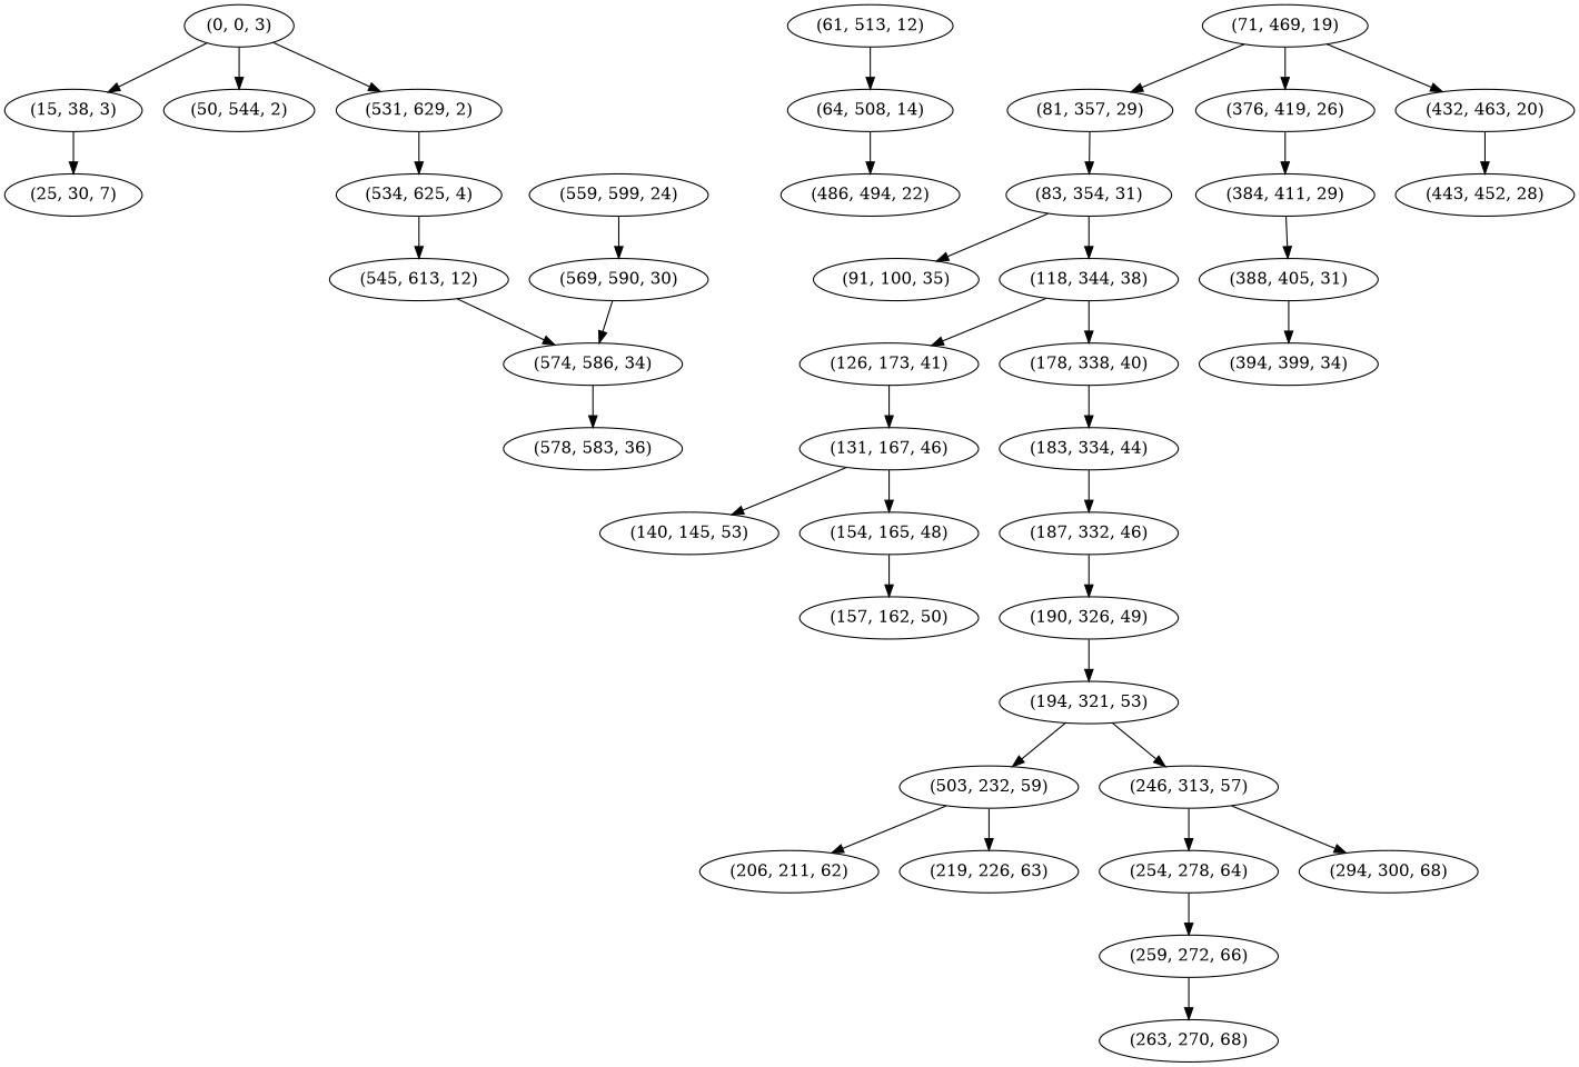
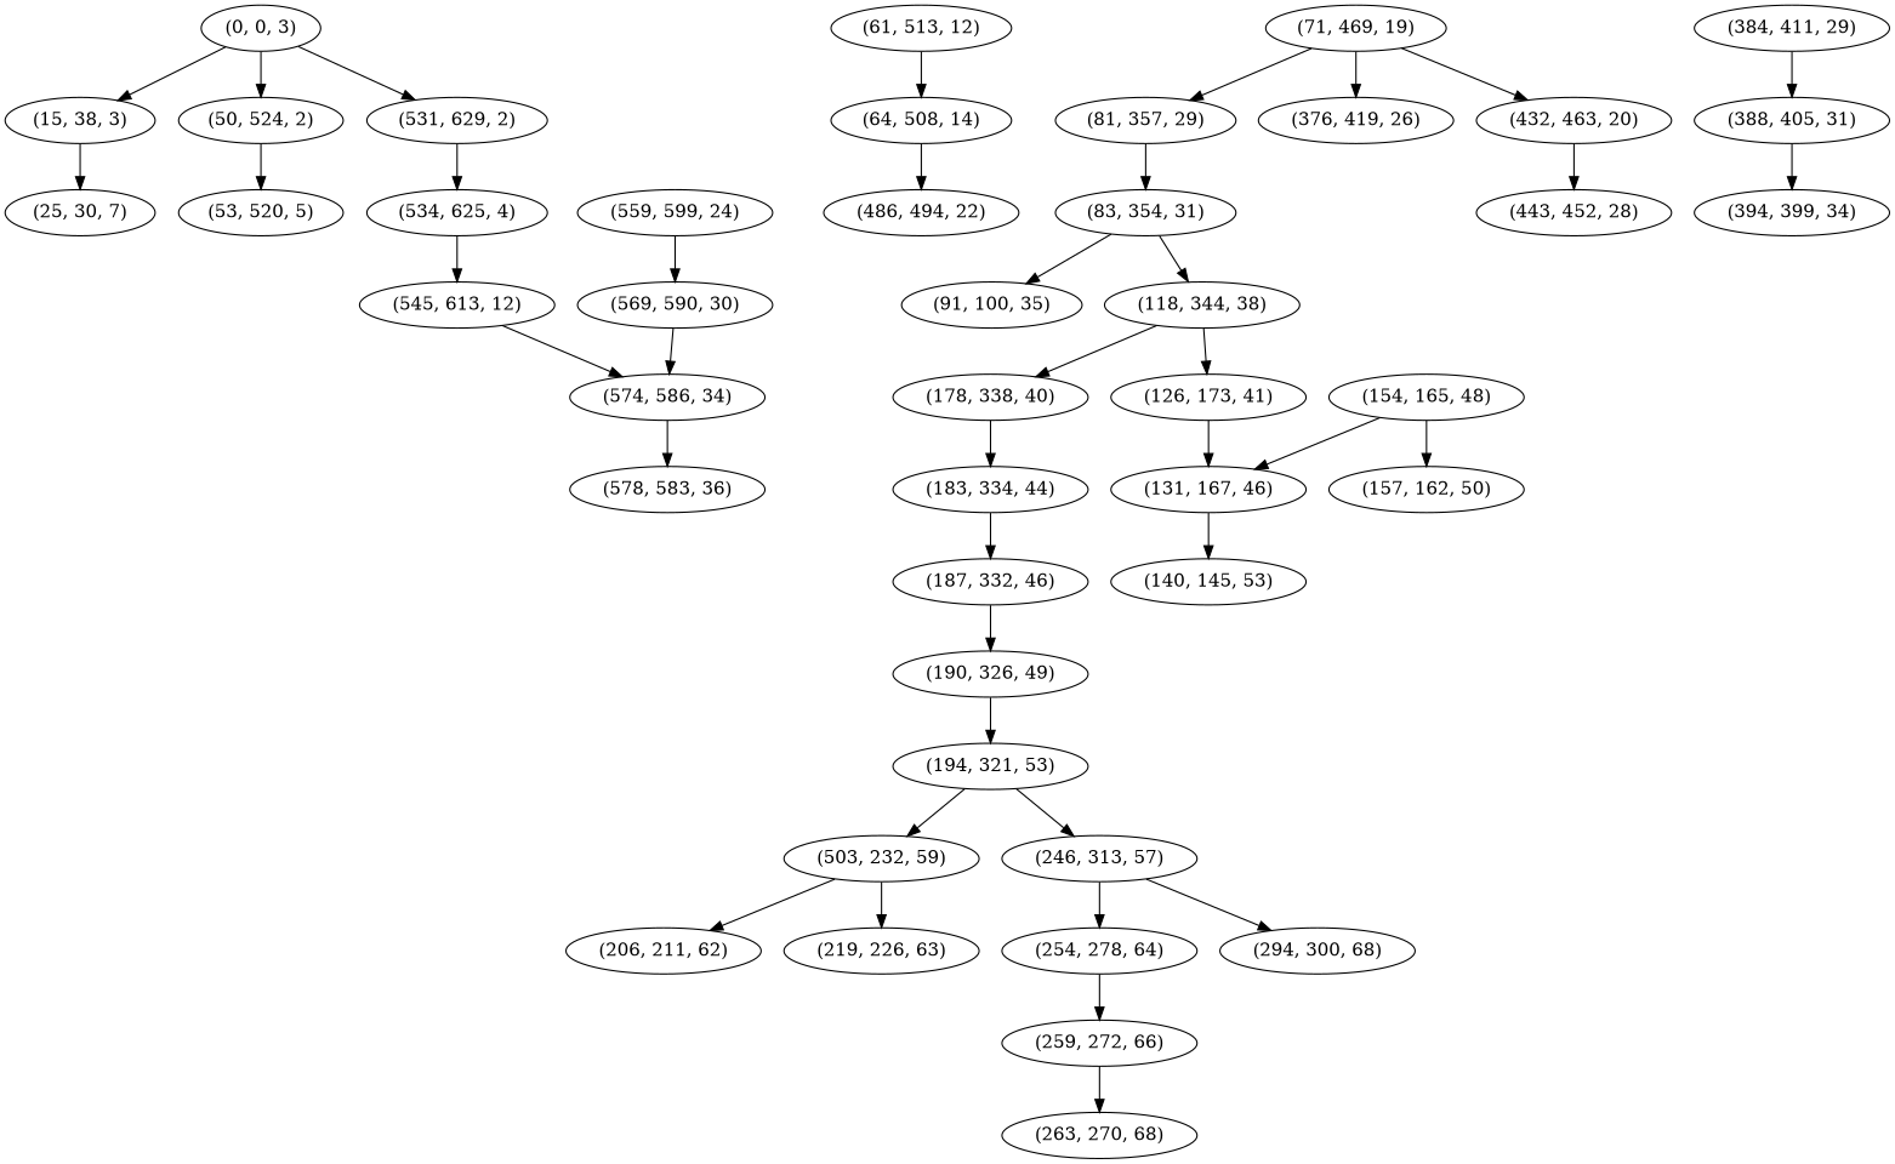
  digraph {
    n1 [label="(0, 0, 3)"]
    "(15, 38, 3)"
-   "(50, 524, 2)" [label="(50, 544, 2)"]
+   "(50, 524, 2)"
    "(531, 629, 2)"
    "(25, 30, 7)"
+   "(53, 520, 5)"
    "(534, 625, 4)"
    "(61, 513, 12)"
    "(64, 508, 14)"
    "(486, 494, 22)"
    "(71, 469, 19)"
    "(81, 357, 29)"
    "(376, 419, 26)"
    "(432, 463, 20)"
    "(83, 354, 31)"
    "(384, 411, 29)"
    "(443, 452, 28)"
    "(91, 100, 35)"
    "(118, 344, 38)"
    "(126, 173, 41)"
    "(178, 338, 40)"
    "(131, 167, 46)"
    "(183, 334, 44)"
    "(140, 145, 53)"
    "(154, 165, 48)"
    "(157, 162, 50)"
    "(187, 332, 46)"
    "(190, 326, 49)"
    "(194, 321, 53)"
    n30 [label="(503, 232, 59)"]
    "(246, 313, 57)"
    "(206, 211, 62)"
    "(219, 226, 63)"
    "(254, 278, 64)"
    n35 [label="(294, 300, 68)"]
    "(259, 272, 66)"
    "(263, 270, 68)"
    "(388, 405, 31)"
    "(394, 399, 34)"
    "(545, 613, 12)"
    "(574, 586, 34)"
    "(559, 599, 24)"
    "(569, 590, 30)"
    "(578, 583, 36)"
    n1 -> "(15, 38, 3)"
    n1 -> "(50, 524, 2)"
    n1 -> "(531, 629, 2)"
    "(15, 38, 3)" -> "(25, 30, 7)"
+   "(50, 524, 2)" -> "(53, 520, 5)"
    "(531, 629, 2)" -> "(534, 625, 4)"
    "(534, 625, 4)" -> "(545, 613, 12)"
    "(61, 513, 12)" -> "(64, 508, 14)"
    "(64, 508, 14)" -> "(486, 494, 22)"
    "(71, 469, 19)" -> "(81, 357, 29)"
    "(71, 469, 19)" -> "(376, 419, 26)"
    "(71, 469, 19)" -> "(432, 463, 20)"
    "(81, 357, 29)" -> "(83, 354, 31)"
-   "(376, 419, 26)" -> "(384, 411, 29)"
    "(432, 463, 20)" -> "(443, 452, 28)"
    "(83, 354, 31)" -> "(91, 100, 35)"
    "(83, 354, 31)" -> "(118, 344, 38)"
    "(384, 411, 29)" -> "(388, 405, 31)"
    "(118, 344, 38)" -> "(126, 173, 41)"
    "(118, 344, 38)" -> "(178, 338, 40)"
    "(126, 173, 41)" -> "(131, 167, 46)"
    "(178, 338, 40)" -> "(183, 334, 44)"
    "(131, 167, 46)" -> "(140, 145, 53)"
-   "(131, 167, 46)" -> "(154, 165, 48)"
+   "(154, 165, 48)" -> "(131, 167, 46)"
    "(183, 334, 44)" -> "(187, 332, 46)"
    "(154, 165, 48)" -> "(157, 162, 50)"
    "(187, 332, 46)" -> "(190, 326, 49)"
    "(190, 326, 49)" -> "(194, 321, 53)"
    "(194, 321, 53)" -> n30
    "(194, 321, 53)" -> "(246, 313, 57)"
    n30 -> "(206, 211, 62)"
    n30 -> "(219, 226, 63)"
    "(246, 313, 57)" -> "(254, 278, 64)"
    "(246, 313, 57)" -> n35
    "(254, 278, 64)" -> "(259, 272, 66)"
    "(259, 272, 66)" -> "(263, 270, 68)"
    "(388, 405, 31)" -> "(394, 399, 34)"
    "(545, 613, 12)" -> "(574, 586, 34)"
    "(574, 586, 34)" -> "(578, 583, 36)"
    "(559, 599, 24)" -> "(569, 590, 30)"
    "(569, 590, 30)" -> "(574, 586, 34)"
  }
